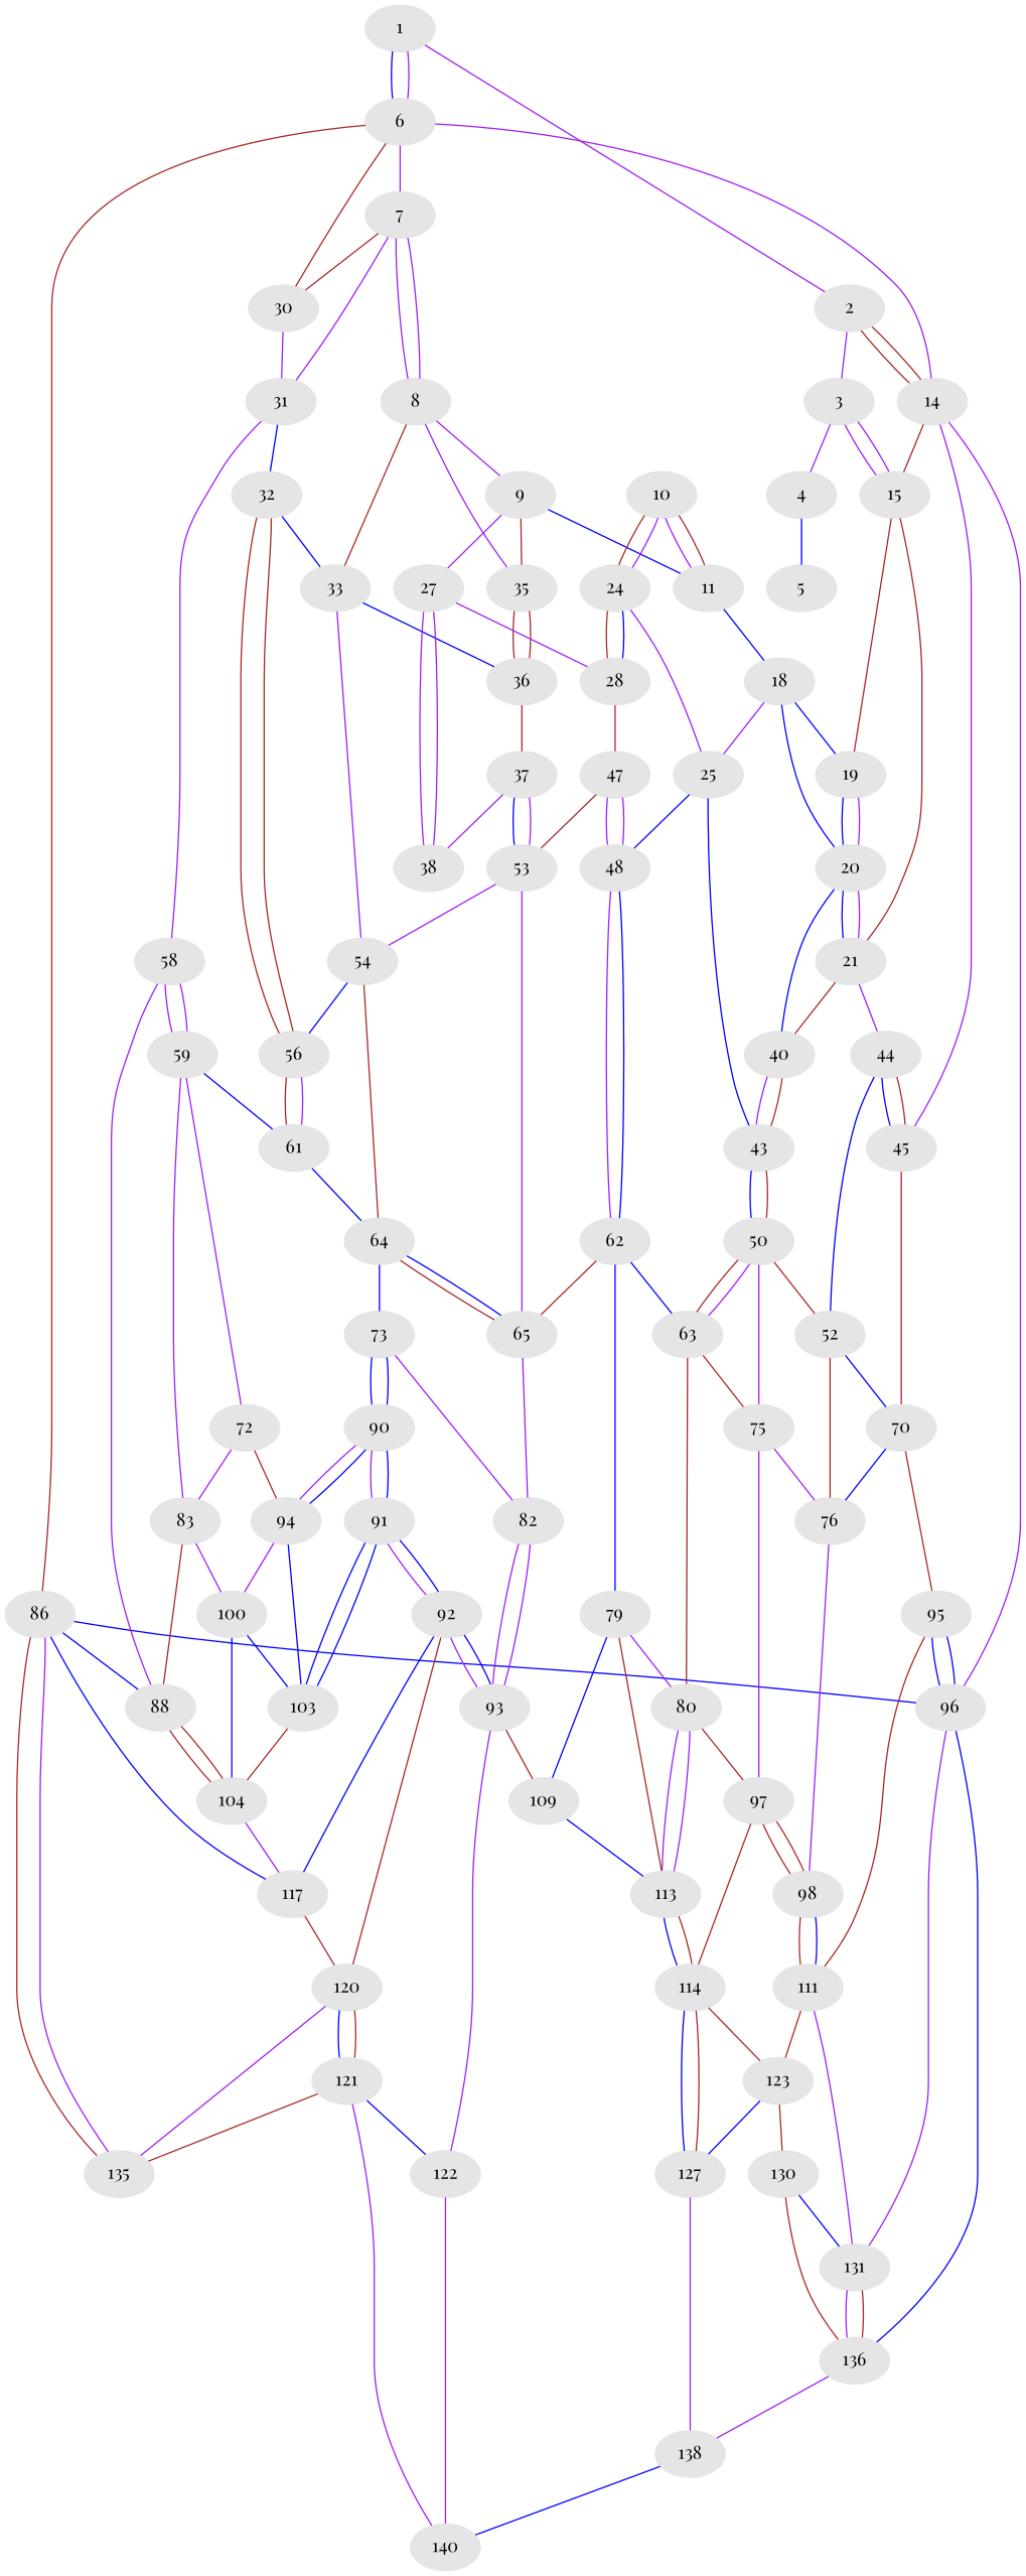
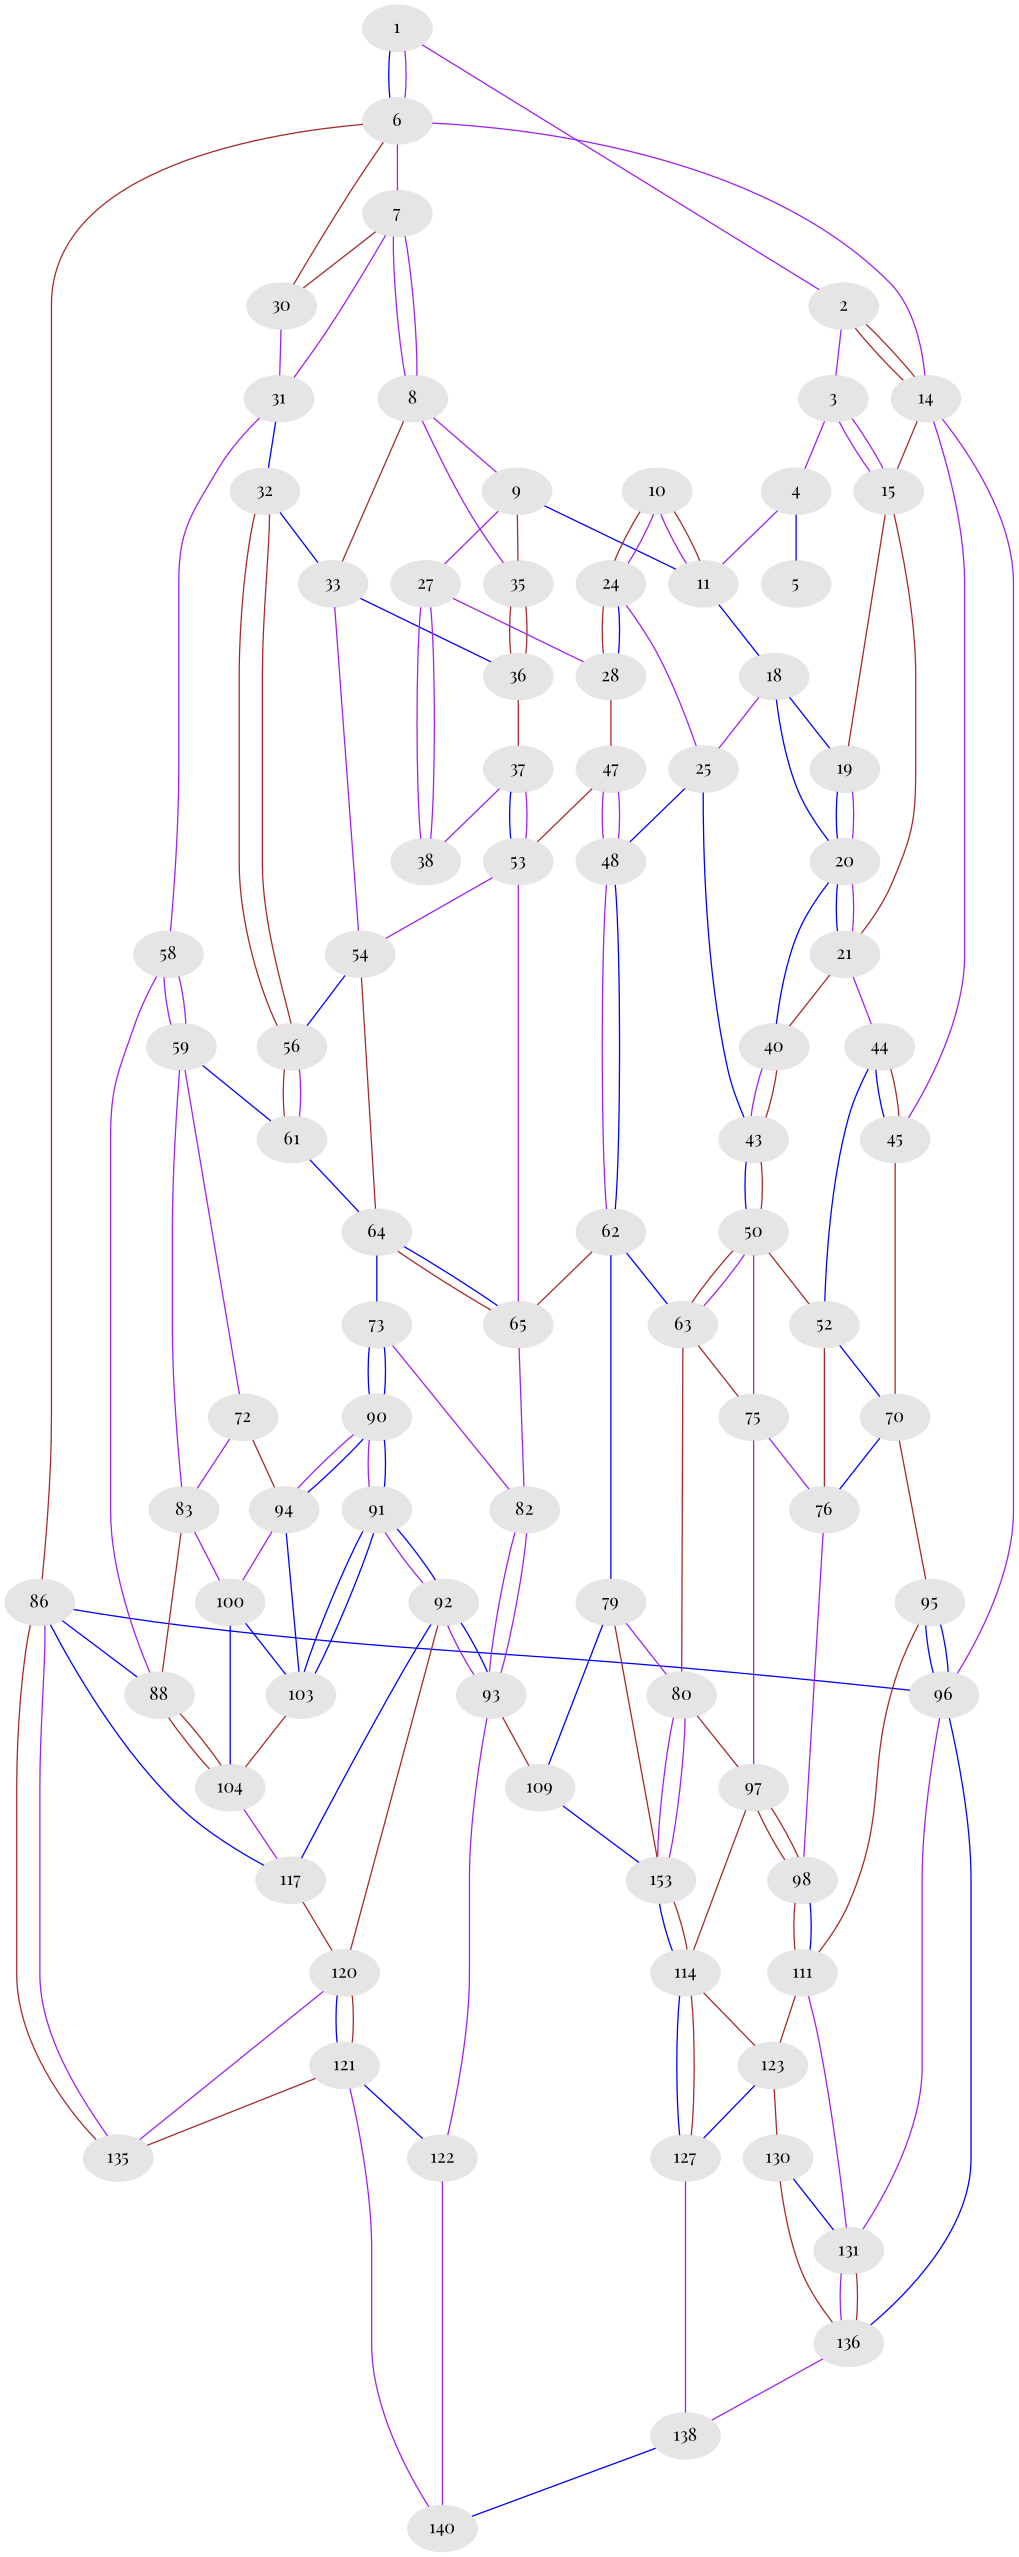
  graph {
    fontname="Playfair Display"
    node [color=gray90 fontname="Playfair Display" style=filled]
    edge [color=purple fontname="Playfair Display"]
    1
    2
    6 [super="+13"]
    3
    14 [super="+17"]
    7 [super="+29"]
    30
    86 [super="+87"]
    4 [super="+12"]
    15 [super="+16"]
    45
    96 [super="+134"]
    5
    11
    19
    21 [super="+41"]
    18 [super="+22"]
    8 [super="+34"]
    31 [super="+49"]
    88 [super="+89"]
    117 [super="+118"]
    135
    9 [super="+26"]
    33 [super="+39"]
    35
    32
    58
    27
    36
    54 [super="+57"]
    10
    24
    28 [super="+46"]
    38
    25 [super="+42"]
    20 [super="+23"]
    70 [super="+71"]
    131 [super="+132"]
    136 [super="+139"]
    40
    44
    43
    48
    52 [super="+69"]
    47
    50 [super="+51"]
    62 [super="+68"]
    53 [super="+55"]
    56
    59 [super="+60"]
    61
    37
    64 [super="+66"]
    65 [super="+67"]
    63 [super="+77"]
    75 [super="+78"]
    76 [super="+85"]
    95
    79 [super="+110"]
    80 [super="+81"]
    97 [super="+107"]
    98
    82
    73 [super="+74"]
    72 [super="+84"]
    83 [super="+99"]
    104 [super="+105"]
    94 [super="+102"]
    100 [super="+101"]
    109 [super="+125"]
-   113 [super="+116"]
+   113 [super="+116" label=153]
    90
    93 [super="+108"]
    111 [super="+112"]
    103 [super="+106"]
    91
    114 [super="+115"]
    122 [super="+129"]
    120 [super="+133"]
    92 [super="+119"]
    121 [super="+137"]
    140
    123 [super="+124"]
    138
    127 [super="+128"]
    130
    1 -- 2
    1 -- 6 [color=blue]
    1 -- 6
    2 -- 3
    2 -- 14 [color=brown]
    2 -- 14 [color=brown]
    6 -- 14
    6 -- 7
    6 -- 30 [color=brown]
    6 -- 86 [color=brown]
    3 -- 4
    3 -- 15
    3 -- 15
    14 -- 15 [color=brown]
    14 -- 45
    14 -- 96
    7 -- 30 [color=brown]
    7 -- 8
    7 -- 8
    7 -- 31
    30 -- 31
    86 -- 96 [color=blue]
    86 -- 88 [color=blue]
    86 -- 117 [color=blue]
    86 -- 135 [color=brown]
    86 -- 135
    4 -- 5 [color=blue weight=2]
+   4 -- 11
    15 -- 19 [color=brown]
    15 -- 21 [color=brown]
    45 -- 70 [color=brown]
    96 -- 131
    96 -- 136 [color=blue]
    11 -- 18 [color=blue]
    19 -- 20 [color=blue]
    19 -- 20
    21 -- 40 [color=brown]
    21 -- 44
    18 -- 19 [color=blue]
    18 -- 25
    18 -- 20 [color=blue]
    8 -- 9
    8 -- 33 [color=brown]
    8 -- 35
    31 -- 32 [color=blue]
    31 -- 58
    88 -- 104 [color=brown]
    88 -- 104 [color=brown]
    117 -- 120 [color=brown]
    9 -- 11 [color=blue]
    9 -- 35 [color=brown]
    9 -- 27
    33 -- 36 [color=blue]
    33 -- 54
    35 -- 36 [color=brown]
    35 -- 36 [color=brown]
    32 -- 33 [color=blue]
    32 -- 56 [color=brown]
    32 -- 56 [color=brown]
    58 -- 88
    58 -- 59
    58 -- 59
    27 -- 28
    27 -- 38
    27 -- 38
    36 -- 37 [color=brown]
    54 -- 56 [color=blue]
    54 -- 64 [color=brown]
    10 -- 11
    10 -- 11 [color=brown]
    10 -- 24 [color=brown]
    10 -- 24
    24 -- 28 [color=brown]
    24 -- 28 [color=blue]
    24 -- 25
    28 -- 47 [color=brown]
    25 -- 43 [color=blue]
    25 -- 48 [color=blue]
    20 -- 21 [color=blue]
    20 -- 21
    20 -- 40 [color=blue]
    70 -- 76 [color=blue]
    70 -- 95 [color=brown]
    131 -- 136
    131 -- 136 [color=brown]
    136 -- 138
    40 -- 43
    40 -- 43 [color=brown]
    44 -- 45 [color=blue]
    44 -- 45 [color=brown]
    44 -- 52 [color=blue]
    43 -- 50 [color=blue]
    43 -- 50 [color=brown]
    48 -- 62
    48 -- 62 [color=blue]
    52 -- 70 [color=blue]
    52 -- 76 [color=brown]
    47 -- 48
    47 -- 48
    47 -- 53 [color=brown]
    50 -- 52 [color=brown]
    50 -- 63 [color=brown]
    50 -- 63
    50 -- 75
    62 -- 65 [color=brown]
    62 -- 63 [color=blue]
    62 -- 79 [color=blue]
    53 -- 54
    53 -- 65
    56 -- 61 [color=brown]
    56 -- 61
    59 -- 61 [color=blue]
    59 -- 72
    59 -- 83
    61 -- 64 [color=blue]
    37 -- 38
    37 -- 53 [color=blue]
    37 -- 53
    64 -- 65 [color=brown]
    64 -- 65 [color=blue]
    64 -- 73 [color=blue]
    65 -- 82
    63 -- 75 [color=brown]
    63 -- 80 [color=brown]
    75 -- 76
    75 -- 97
    76 -- 98
    95 -- 96 [color=blue]
    95 -- 96 [color=blue]
    95 -- 111 [color=brown]
    79 -- 80
    79 -- 109 [color=blue]
    79 -- 113 [color=brown]
    80 -- 97 [color=brown]
    80 -- 113
    80 -- 113
    97 -- 98 [color=brown]
    97 -- 98 [color=brown]
    97 -- 114 [color=brown]
    98 -- 111 [color=brown]
    98 -- 111 [color=blue]
    82 -- 93
    82 -- 93
    73 -- 82
    73 -- 90 [color=blue]
    73 -- 90 [color=blue]
    72 -- 83
    72 -- 94 [color=brown]
    83 -- 88 [color=brown]
    83 -- 100
    104 -- 117
    94 -- 100
    94 -- 103 [color=blue]
    100 -- 104 [color=blue]
    100 -- 103 [color=blue]
    109 -- 113 [color=blue]
    113 -- 114 [color=blue]
    113 -- 114 [color=brown]
    90 -- 94
    90 -- 94 [color=blue]
    90 -- 91
    90 -- 91 [color=blue]
    93 -- 109 [color=brown]
    93 -- 122
    111 -- 131
    111 -- 123 [color=brown]
    103 -- 104 [color=brown]
    91 -- 103 [color=blue]
    91 -- 103 [color=blue]
    91 -- 92
    91 -- 92 [color=blue]
    114 -- 123 [color=brown]
    114 -- 127 [color=blue]
    114 -- 127 [color=brown]
    122 -- 140
    120 -- 135
    120 -- 121 [color=blue]
    120 -- 121 [color=brown]
    92 -- 117 [color=blue]
    92 -- 93
    92 -- 93 [color=blue]
    92 -- 120 [color=brown]
    121 -- 135 [color=brown]
    121 -- 122 [color=blue]
    121 -- 140
    123 -- 127 [color=blue]
    123 -- 130 [color=brown]
    138 -- 140 [color=blue]
    127 -- 138
    130 -- 131 [color=blue]
    130 -- 136 [color=brown]
  }
